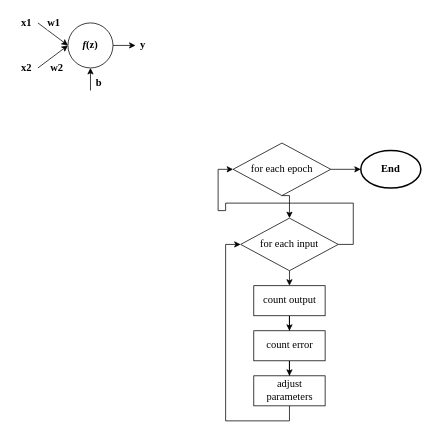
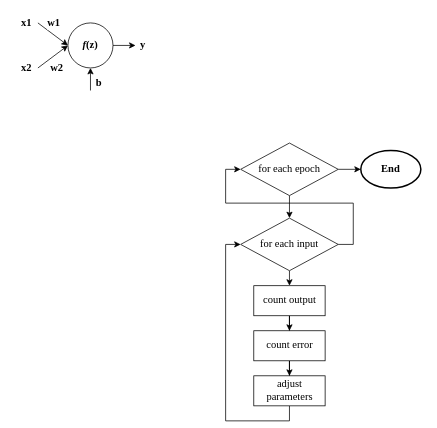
  <mxCell id="0" />
  <mxCell id="1" parent="0" />
  <mxCell id="2" value="&lt;font style=&quot;font-size: 14px;&quot; face=&quot;Times New Roman&quot;&gt;&lt;b&gt;&lt;i&gt;f&lt;/i&gt;(z)&lt;/b&gt;&lt;/font&gt;" style="ellipse;whiteSpace=wrap;html=1;aspect=fixed;" vertex="1" parent="1"><mxGeometry x="90" y="30" width="60" height="60" as="geometry" /></mxCell>
  <mxCell id="3" value="" style="endArrow=classic;html=1;rounded=0;entryX=0;entryY=0.5;entryDx=0;entryDy=0;exitX=1;exitY=0.5;exitDx=0;exitDy=0;" edge="1" parent="1" source="10" target="2"><mxGeometry width="50" height="50" relative="1" as="geometry"><mxPoint x="40" y="110" as="sourcePoint" /><mxPoint x="120" y="100" as="targetPoint" /></mxGeometry></mxCell>
  <mxCell id="4" value="&lt;font style=&quot;font-size: 14px;&quot; face=&quot;Times New Roman&quot;&gt;&lt;b&gt;w2&lt;/b&gt;&lt;/font&gt;" style="edgeLabel;html=1;align=center;verticalAlign=middle;resizable=0;points=[];" vertex="1" connectable="0" parent="3"><mxGeometry x="0.235" y="-2" relative="1" as="geometry"><mxPoint x="-2" y="17" as="offset" /></mxGeometry></mxCell>
  <mxCell id="5" value="" style="endArrow=classic;html=1;rounded=0;entryX=0;entryY=0.5;entryDx=0;entryDy=0;exitX=1;exitY=0.5;exitDx=0;exitDy=0;" edge="1" parent="1" source="9" target="2"><mxGeometry width="50" height="50" relative="1" as="geometry"><mxPoint x="40" y="60" as="sourcePoint" /><mxPoint x="0" y="-30" as="targetPoint" /></mxGeometry></mxCell>
  <mxCell id="6" value="&lt;font style=&quot;font-size: 14px;&quot; face=&quot;Times New Roman&quot;&gt;&lt;b&gt;w1&lt;/b&gt;&lt;/font&gt;" style="edgeLabel;html=1;align=center;verticalAlign=middle;resizable=0;points=[];" vertex="1" connectable="0" parent="5"><mxGeometry x="-0.023" y="3" relative="1" as="geometry"><mxPoint x="-1" y="-12" as="offset" /></mxGeometry></mxCell>
  <mxCell id="7" value="" style="endArrow=classic;html=1;rounded=0;entryX=0.5;entryY=1;entryDx=0;entryDy=0;" edge="1" parent="1" target="2"><mxGeometry width="50" height="50" relative="1" as="geometry"><mxPoint x="120" y="120" as="sourcePoint" /><mxPoint x="230" y="-30" as="targetPoint" /></mxGeometry></mxCell>
  <mxCell id="8" value="&lt;font style=&quot;font-size: 14px;&quot; face=&quot;Times New Roman&quot;&gt;&lt;b&gt;b&lt;/b&gt;&lt;/font&gt;" style="edgeLabel;html=1;align=center;verticalAlign=middle;resizable=0;points=[];" vertex="1" connectable="0" parent="7"><mxGeometry x="-0.269" y="-2" relative="1" as="geometry"><mxPoint x="8" y="1" as="offset" /></mxGeometry></mxCell>
  <mxCell id="9" value="x1" style="text;html=1;align=center;verticalAlign=middle;whiteSpace=wrap;rounded=0;fontFamily=Times New Roman;fontSize=14;fontStyle=1" vertex="1" parent="1"><mxGeometry x="20" y="20" width="30" height="20" as="geometry" /></mxCell>
  <mxCell id="10" value="x2" style="text;html=1;align=center;verticalAlign=middle;whiteSpace=wrap;rounded=0;fontFamily=Times New Roman;fontSize=14;fontStyle=1" vertex="1" parent="1"><mxGeometry x="20" y="80" width="30" height="20" as="geometry" /></mxCell>
  <mxCell id="11" value="" style="endArrow=classic;html=1;rounded=0;exitX=1;exitY=0.5;exitDx=0;exitDy=0;entryX=0;entryY=0.5;entryDx=0;entryDy=0;" edge="1" parent="1" source="2" target="12"><mxGeometry width="50" height="50" relative="1" as="geometry"><mxPoint x="120" y="40" as="sourcePoint" /><mxPoint x="190" y="70" as="targetPoint" /></mxGeometry></mxCell>
  <mxCell id="12" value="&lt;font style=&quot;font-size: 14px;&quot; face=&quot;Times New Roman&quot;&gt;&lt;b&gt;y&lt;/b&gt;&lt;/font&gt;" style="text;html=1;align=center;verticalAlign=middle;whiteSpace=wrap;rounded=0;" vertex="1" parent="1"><mxGeometry x="180" y="50" width="20" height="20" as="geometry" /></mxCell>
  <mxCell id="13" style="edgeStyle=orthogonalEdgeStyle;rounded=0;orthogonalLoop=1;jettySize=auto;html=1;exitX=0.5;exitY=1;exitDx=0;exitDy=0;entryX=0.5;entryY=0;entryDx=0;entryDy=0;" edge="1" parent="1" source="15" target="25"><mxGeometry relative="1" as="geometry" /></mxCell>
  <mxCell id="14" style="edgeStyle=orthogonalEdgeStyle;rounded=0;orthogonalLoop=1;jettySize=auto;html=1;exitX=1;exitY=0.5;exitDx=0;exitDy=0;entryX=0;entryY=0.5;entryDx=0;entryDy=0;" edge="1" parent="1" source="15" target="22"><mxGeometry relative="1" as="geometry" /></mxCell>
- <mxCell id="15" value="for each epoch" style="rhombus;whiteSpace=wrap;html=1;fontFamily=Times New Roman;fontSize=14;" vertex="1" parent="1"><mxGeometry x="310" y="190" width="130" height="70" as="geometry" /></mxCell>
+ <mxCell id="15" value="for each epoch" style="rhombus;whiteSpace=wrap;html=1;fontFamily=Times New Roman;fontSize=14;" vertex="1" parent="1"><mxGeometry x="320" y="190" width="130" height="70" as="geometry" /></mxCell>
  <mxCell id="16" style="edgeStyle=orthogonalEdgeStyle;rounded=0;orthogonalLoop=1;jettySize=auto;html=1;" edge="1" parent="1" source="17" target="19"><mxGeometry relative="1" as="geometry" /></mxCell>
  <mxCell id="17" value="count output" style="rounded=0;whiteSpace=wrap;html=1;fontFamily=Times New Roman;fontSize=14;" vertex="1" parent="1"><mxGeometry x="337.5" y="380" width="95" height="40" as="geometry" /></mxCell>
  <mxCell id="18" style="edgeStyle=orthogonalEdgeStyle;rounded=0;orthogonalLoop=1;jettySize=auto;html=1;exitX=0.5;exitY=1;exitDx=0;exitDy=0;" edge="1" parent="1" source="19" target="21"><mxGeometry relative="1" as="geometry" /></mxCell>
  <mxCell id="19" value="count error" style="rounded=0;whiteSpace=wrap;html=1;fontFamily=Times New Roman;fontSize=14;" vertex="1" parent="1"><mxGeometry x="337.5" y="440" width="95" height="40" as="geometry" /></mxCell>
  <mxCell id="20" style="edgeStyle=orthogonalEdgeStyle;rounded=0;orthogonalLoop=1;jettySize=auto;html=1;exitX=0.5;exitY=1;exitDx=0;exitDy=0;entryX=0;entryY=0.5;entryDx=0;entryDy=0;" edge="1" parent="1" source="21" target="25"><mxGeometry relative="1" as="geometry" /></mxCell>
  <mxCell id="21" value="adjust parameters" style="rounded=0;whiteSpace=wrap;html=1;fontFamily=Times New Roman;fontSize=14;" vertex="1" parent="1"><mxGeometry x="337.5" y="500" width="95" height="40" as="geometry" /></mxCell>
  <mxCell id="22" value="End" style="ellipse;whiteSpace=wrap;html=1;fontFamily=Times New Roman;fontSize=14;fontStyle=1;strokeWidth=2;" vertex="1" parent="1"><mxGeometry x="480" y="200" width="80" height="50" as="geometry" /></mxCell>
  <mxCell id="23" style="edgeStyle=orthogonalEdgeStyle;rounded=0;orthogonalLoop=1;jettySize=auto;html=1;exitX=0.5;exitY=1;exitDx=0;exitDy=0;entryX=0.5;entryY=0;entryDx=0;entryDy=0;" edge="1" parent="1" source="25" target="17"><mxGeometry relative="1" as="geometry" /></mxCell>
  <mxCell id="24" style="edgeStyle=orthogonalEdgeStyle;rounded=0;orthogonalLoop=1;jettySize=auto;html=1;exitX=1;exitY=0.5;exitDx=0;exitDy=0;entryX=0;entryY=0.5;entryDx=0;entryDy=0;" edge="1" parent="1" source="25" target="15"><mxGeometry relative="1" as="geometry" /></mxCell>
  <mxCell id="25" value="for each input" style="rhombus;whiteSpace=wrap;html=1;fontFamily=Times New Roman;fontSize=14;" vertex="1" parent="1"><mxGeometry x="320" y="290" width="130" height="70" as="geometry" /></mxCell>
